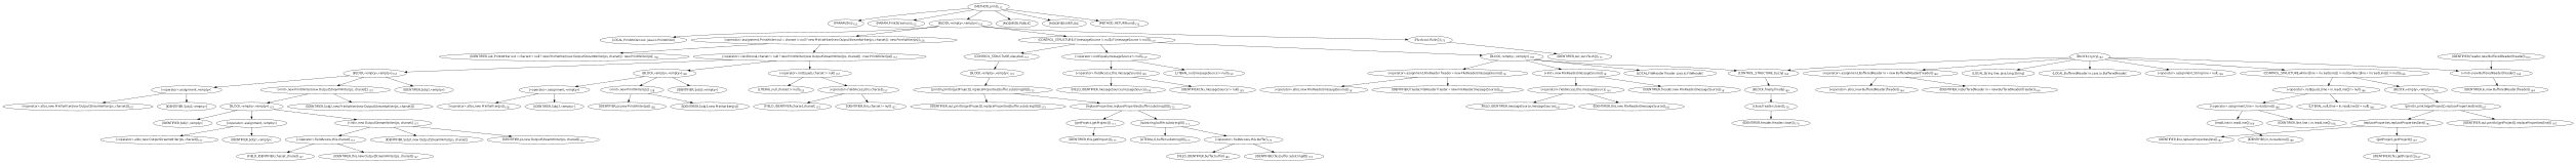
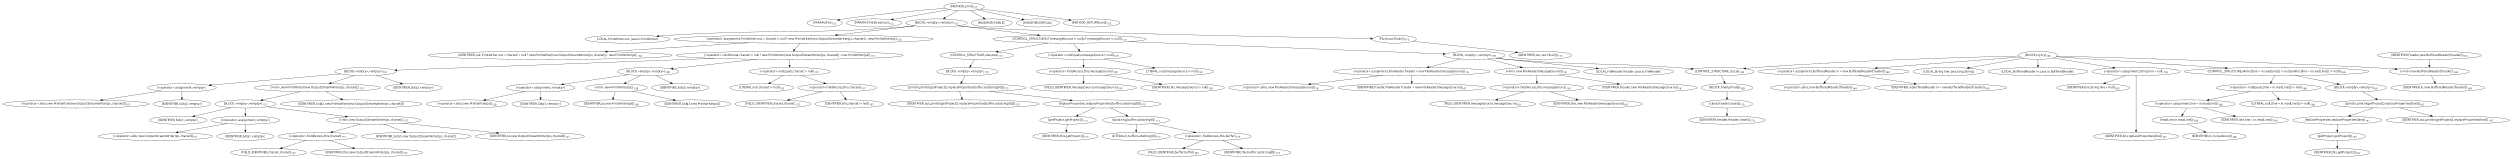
  digraph {
    fontname=Ubuntu
    node [fontname=Ubuntu]
    edge [fontname=Ubuntu]
    n1 [label=<(METHOD,print)<SUB>152</SUB>>]
    n2 [label=<(PARAM,this)<SUB>152</SUB>>]
    n3 [label=<(PARAM,PrintStream ps)<SUB>152</SUB>>]
    n4 [label=<(BLOCK,&lt;empty&gt;,&lt;empty&gt;)<SUB>153</SUB>>]
    n5 [label=<(MODIFIER,PUBLIC)>]
    n6 [label=<(MODIFIER,VIRTUAL)>]
    n7 [label=<(METHOD_RETURN,void)<SUB>132</SUB>>]
    n8 [label=<(LOCAL,PrintWriter out: java.io.PrintWriter)>]
    n9 [label=<(&lt;operator&gt;.assignment,PrintWriter out = charset != null ? new PrintWriter(new OutputStreamWriter(ps, charset)) : new PrintWriter(ps))<SUB>156</SUB>>]
    n10 [label=<(CONTROL_STRUCTURE,if (messageSource != null),if (messageSource != null))<SUB>159</SUB>>]
    n11 [label=<(flush,out.flush())<SUB>175</SUB>>]
    n12 [label=<(IDENTIFIER,out,PrintWriter out = charset != null ? new PrintWriter(new OutputStreamWriter(ps, charset)) : new PrintWriter(ps))<SUB>156</SUB>>]
    n13 [label=<(&lt;operator&gt;.conditional,charset != null ? new PrintWriter(new OutputStreamWriter(ps, charset)) : new PrintWriter(ps))<SUB>157</SUB>>]
    n14 [label=<(&lt;operator&gt;.notEquals,messageSource != null)<SUB>159</SUB>>]
    n15 [label=<(BLOCK,&lt;empty&gt;,&lt;empty&gt;)<SUB>159</SUB>>]
    n16 [label=<(CONTROL_STRUCTURE,else,else)<SUB>172</SUB>>]
    n17 [label=<(IDENTIFIER,out,out.flush())<SUB>175</SUB>>]
    n18 [label=<(&lt;operator&gt;.notEquals,charset != null)<SUB>157</SUB>>]
    n19 [label=<(BLOCK,&lt;empty&gt;,&lt;empty&gt;)<SUB>157</SUB>>]
    n20 [label=<(BLOCK,&lt;empty&gt;,&lt;empty&gt;)<SUB>158</SUB>>]
    n21 [label=<(&lt;operator&gt;.fieldAccess,this.charset)<SUB>157</SUB>>]
    n22 [label=<(LITERAL,null,charset != null)<SUB>153</SUB>>]
    n23 [label=<(&lt;operator&gt;.assignment,&lt;empty&gt;)>]
    n24 [label=<(&lt;init&gt;,new PrintWriter(new OutputStreamWriter(ps, charset)))<SUB>157</SUB>>]
    n25 [label=<(IDENTIFIER,$obj2,&lt;empty&gt;)>]
    n26 [label=<(&lt;operator&gt;.assignment,&lt;empty&gt;)>]
    n27 [label=<(&lt;init&gt;,new PrintWriter(ps))<SUB>158</SUB>>]
    n28 [label=<(IDENTIFIER,$obj3,&lt;empty&gt;)>]
    n29 [label=<(IDENTIFIER,this,charset != null)<SUB>157</SUB>>]
    n30 [label=<(FIELD_IDENTIFIER,charset,charset)<SUB>157</SUB>>]
    n31 [label=<(IDENTIFIER,$obj2,&lt;empty&gt;)>]
    n32 [label=<(&lt;operator&gt;.alloc,new PrintWriter(new OutputStreamWriter(ps, charset)))<SUB>157</SUB>>]
    n33 [label=<(IDENTIFIER,$obj2,new PrintWriter(new OutputStreamWriter(ps, charset)))>]
    n34 [label=<(BLOCK,&lt;empty&gt;,&lt;empty&gt;)<SUB>157</SUB>>]
    n35 [label=<(&lt;operator&gt;.assignment,&lt;empty&gt;)>]
    n36 [label=<(&lt;init&gt;,new OutputStreamWriter(ps, charset))<SUB>157</SUB>>]
    n37 [label=<(IDENTIFIER,$obj1,&lt;empty&gt;)>]
    n38 [label=<(IDENTIFIER,$obj1,&lt;empty&gt;)>]
    n39 [label=<(&lt;operator&gt;.alloc,new OutputStreamWriter(ps, charset))<SUB>157</SUB>>]
    n40 [label=<(IDENTIFIER,$obj1,new OutputStreamWriter(ps, charset))>]
    n41 [label=<(IDENTIFIER,ps,new OutputStreamWriter(ps, charset))<SUB>157</SUB>>]
    n42 [label=<(&lt;operator&gt;.fieldAccess,this.charset)<SUB>157</SUB>>]
    n43 [label=<(IDENTIFIER,this,new OutputStreamWriter(ps, charset))<SUB>157</SUB>>]
    n44 [label=<(FIELD_IDENTIFIER,charset,charset)<SUB>157</SUB>>]
    n45 [label=<(IDENTIFIER,$obj3,&lt;empty&gt;)>]
    n46 [label=<(&lt;operator&gt;.alloc,new PrintWriter(ps))<SUB>158</SUB>>]
    n47 [label=<(IDENTIFIER,$obj3,new PrintWriter(ps))>]
    n48 [label=<(IDENTIFIER,ps,new PrintWriter(ps))<SUB>158</SUB>>]
    n49 [label=<(&lt;operator&gt;.fieldAccess,this.messageSource)<SUB>159</SUB>>]
    n50 [label=<(LITERAL,null,messageSource != null)<SUB>159</SUB>>]
    n51 [label=<(LOCAL,FileReader freader: java.io.FileReader)>]
    n52 [label=<(&lt;operator&gt;.assignment,FileReader freader = new FileReader(messageSource))<SUB>161</SUB>>]
    n53 [label=<(&lt;init&gt;,new FileReader(messageSource))<SUB>161</SUB>>]
    n54 [label=<(CONTROL_STRUCTURE,try,try)<SUB>163</SUB>>]
    n55 [label=<(BLOCK,&lt;empty&gt;,&lt;empty&gt;)<SUB>172</SUB>>]
    n56 [label=<(IDENTIFIER,this,messageSource != null)<SUB>159</SUB>>]
    n57 [label=<(FIELD_IDENTIFIER,messageSource,messageSource)<SUB>159</SUB>>]
    n58 [label=<(IDENTIFIER,freader,FileReader freader = new FileReader(messageSource))<SUB>161</SUB>>]
    n59 [label=<(&lt;operator&gt;.alloc,new FileReader(messageSource))<SUB>161</SUB>>]
    n60 [label=<(IDENTIFIER,freader,new FileReader(messageSource))<SUB>161</SUB>>]
    n61 [label=<(&lt;operator&gt;.fieldAccess,this.messageSource)<SUB>161</SUB>>]
    n62 [label=<(BLOCK,finally,finally)<SUB>169</SUB>>]
    n63 [label=<(IDENTIFIER,this,new FileReader(messageSource))<SUB>161</SUB>>]
    n64 [label=<(FIELD_IDENTIFIER,messageSource,messageSource)<SUB>161</SUB>>]
    n65 [label=<(BLOCK,try,try)<SUB>163</SUB>>]
    n66 [label=<(LOCAL,BufferedReader in: java.io.BufferedReader)>]
    n67 [label=<(&lt;operator&gt;.assignment,BufferedReader in = new BufferedReader(freader))<SUB>164</SUB>>]
    n68 [label=<(&lt;init&gt;,new BufferedReader(freader))<SUB>164</SUB>>]
    n69 [label=<(LOCAL,String line: java.lang.String)>]
    n70 [label=<(&lt;operator&gt;.assignment,String line = null)<SUB>165</SUB>>]
    n71 [label=<(CONTROL_STRUCTURE,while ((line = in.readLine()) != null),while ((line = in.readLine()) != null))<SUB>166</SUB>>]
    n72 [label=<(close,freader.close())<SUB>170</SUB>>]
    n73 [label=<(IDENTIFIER,in,BufferedReader in = new BufferedReader(freader))<SUB>164</SUB>>]
    n74 [label=<(&lt;operator&gt;.alloc,new BufferedReader(freader))<SUB>164</SUB>>]
    n75 [label=<(IDENTIFIER,in,new BufferedReader(freader))<SUB>164</SUB>>]
+   n76 [label=<(IDENTIFIER,line,String line = null)<SUB>165</SUB>>]
    n77 [label=<(&lt;operator&gt;.notEquals,(line = in.readLine()) != null)<SUB>166</SUB>>]
    n78 [label=<(BLOCK,&lt;empty&gt;,&lt;empty&gt;)<SUB>166</SUB>>]
    n79 [label=<(IDENTIFIER,freader,new BufferedReader(freader))<SUB>164</SUB>>]
    n80 [label=<(&lt;operator&gt;.assignment,line = in.readLine())<SUB>166</SUB>>]
    n81 [label=<(LITERAL,null,(line = in.readLine()) != null)<SUB>166</SUB>>]
    n82 [label=<(println,println(getProject().replaceProperties(line)))<SUB>167</SUB>>]
    n83 [label=<(IDENTIFIER,line,line = in.readLine())<SUB>166</SUB>>]
    n84 [label=<(readLine,in.readLine())<SUB>166</SUB>>]
    n85 [label=<(IDENTIFIER,in,in.readLine())<SUB>166</SUB>>]
    n86 [label=<(IDENTIFIER,out,println(getProject().replaceProperties(line)))<SUB>167</SUB>>]
    n87 [label=<(replaceProperties,replaceProperties(line))<SUB>167</SUB>>]
    n88 [label=<(getProject,getProject())<SUB>167</SUB>>]
    n89 [label=<(IDENTIFIER,line,replaceProperties(line))<SUB>167</SUB>>]
    n90 [label=<(IDENTIFIER,this,getProject())<SUB>167</SUB>>]
    n91 [label=<(IDENTIFIER,freader,freader.close())<SUB>170</SUB>>]
    n92 [label=<(println,println(getProject().replaceProperties(buffer.substring(0))))<SUB>173</SUB>>]
    n93 [label=<(IDENTIFIER,out,println(getProject().replaceProperties(buffer.substring(0))))<SUB>173</SUB>>]
    n94 [label=<(replaceProperties,replaceProperties(buffer.substring(0)))<SUB>173</SUB>>]
    n95 [label=<(getProject,getProject())<SUB>173</SUB>>]
    n96 [label=<(substring,buffer.substring(0))<SUB>173</SUB>>]
    n97 [label=<(IDENTIFIER,this,getProject())<SUB>173</SUB>>]
    n98 [label=<(&lt;operator&gt;.fieldAccess,this.buffer)<SUB>173</SUB>>]
    n99 [label=<(LITERAL,0,buffer.substring(0))<SUB>173</SUB>>]
    n100 [label=<(IDENTIFIER,this,buffer.substring(0))<SUB>173</SUB>>]
    n101 [label=<(FIELD_IDENTIFIER,buffer,buffer)<SUB>183</SUB>>]
    n1 -> n2
    n1 -> n3
    n1 -> n4
    n1 -> n5
    n1 -> n6
    n1 -> n7
    n4 -> n8
    n4 -> n9
    n4 -> n10
    n4 -> n11
    n9 -> n12
    n9 -> n13
    n10 -> n14
    n10 -> n15
    n10 -> n16
    n11 -> n17
    n13 -> n18
    n13 -> n19
    n13 -> n20
    n14 -> n49
    n14 -> n50
    n15 -> n51
    n15 -> n52
    n15 -> n53
    n15 -> n54
    n16 -> n55
    n18 -> n21
    n18 -> n22
    n19 -> n23
    n19 -> n24
    n19 -> n25
    n20 -> n26
    n20 -> n27
    n20 -> n28
    n21 -> n29
    n21 -> n30
    n23 -> n31
    n23 -> n32
    n24 -> n33
    n24 -> n34
    n26 -> n45
    n26 -> n46
    n27 -> n47
    n27 -> n48
    n34 -> n35
    n34 -> n36
    n34 -> n37
    n35 -> n38
    n35 -> n39
    n36 -> n40
    n36 -> n41
    n36 -> n42
    n42 -> n43
    n42 -> n44
    n49 -> n56
    n49 -> n57
    n52 -> n58
    n52 -> n59
    n53 -> n60
    n53 -> n61
    n54 -> n62
    n55 -> n92
    n61 -> n63
    n61 -> n64
    n62 -> n72
    n65 -> n54
    n65 -> n66
    n65 -> n67
    n65 -> n68
    n65 -> n69
    n65 -> n70
    n65 -> n71
    n67 -> n73
    n67 -> n74
    n68 -> n75
+   n70 -> n76
    n71 -> n77
    n71 -> n78
    n72 -> n91
    n77 -> n80
    n77 -> n81
    n78 -> n82
    n79 -> n68
    n80 -> n83
    n80 -> n84
    n82 -> n86
    n82 -> n87
    n84 -> n85
    n87 -> n88
-   n87 -> n89
+   n70 -> n89
    n88 -> n90
    n92 -> n93
    n92 -> n94
    n94 -> n95
    n94 -> n96
    n95 -> n97
    n96 -> n98
    n96 -> n99
    n98 -> n100
    n98 -> n101
  }
